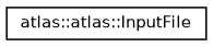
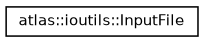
  digraph {
    rankdir=LR
-   n1 [color=black fillcolor=white fontname=Helvetica fontsize=10 height=0.2 label="atlas::atlas::InputFile" shape=record style=filled width=0.4]
+   n1 [color=black fillcolor=white fontname=Helvetica fontsize=10 height=0.2 label="atlas::ioutils::InputFile" shape=record style=filled width=0.4]
  }
